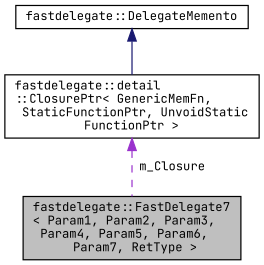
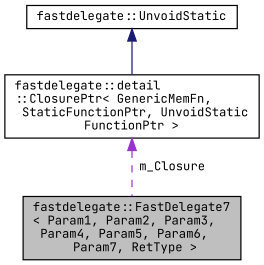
  digraph {
    rankdir=TB
    fontname="JetBrains Mono"
    node [color=black fillcolor=white fontname="JetBrains Mono" fontsize=10 shape=record style=filled]
    edge [dir=back fontname="JetBrains Mono" fontsize=10 labelfontname=Helvetica labelfontsize=10]
    n1 [fillcolor=grey75 fontcolor=black height=0.2 label="fastdelegate::FastDelegate7\l\< Param1, Param2, Param3,\l Param4, Param5, Param6,\l Param7, RetType \>" width=0.4]
    n2 [height=0.2 label="fastdelegate::detail\l::ClosurePtr\< GenericMemFn,\l StaticFunctionPtr, UnvoidStatic\lFunctionPtr \>" width=0.4]
-   n3 [height=0.2 label="fastdelegate::DelegateMemento" width=0.4]
+   n3 [height=0.2 label="fastdelegate::UnvoidStatic" width=0.4]
    n2 -> n1 [color=darkorchid3 label=" m_Closure" style=dashed]
    n3 -> n2 [color=midnightblue style=solid]
  }
